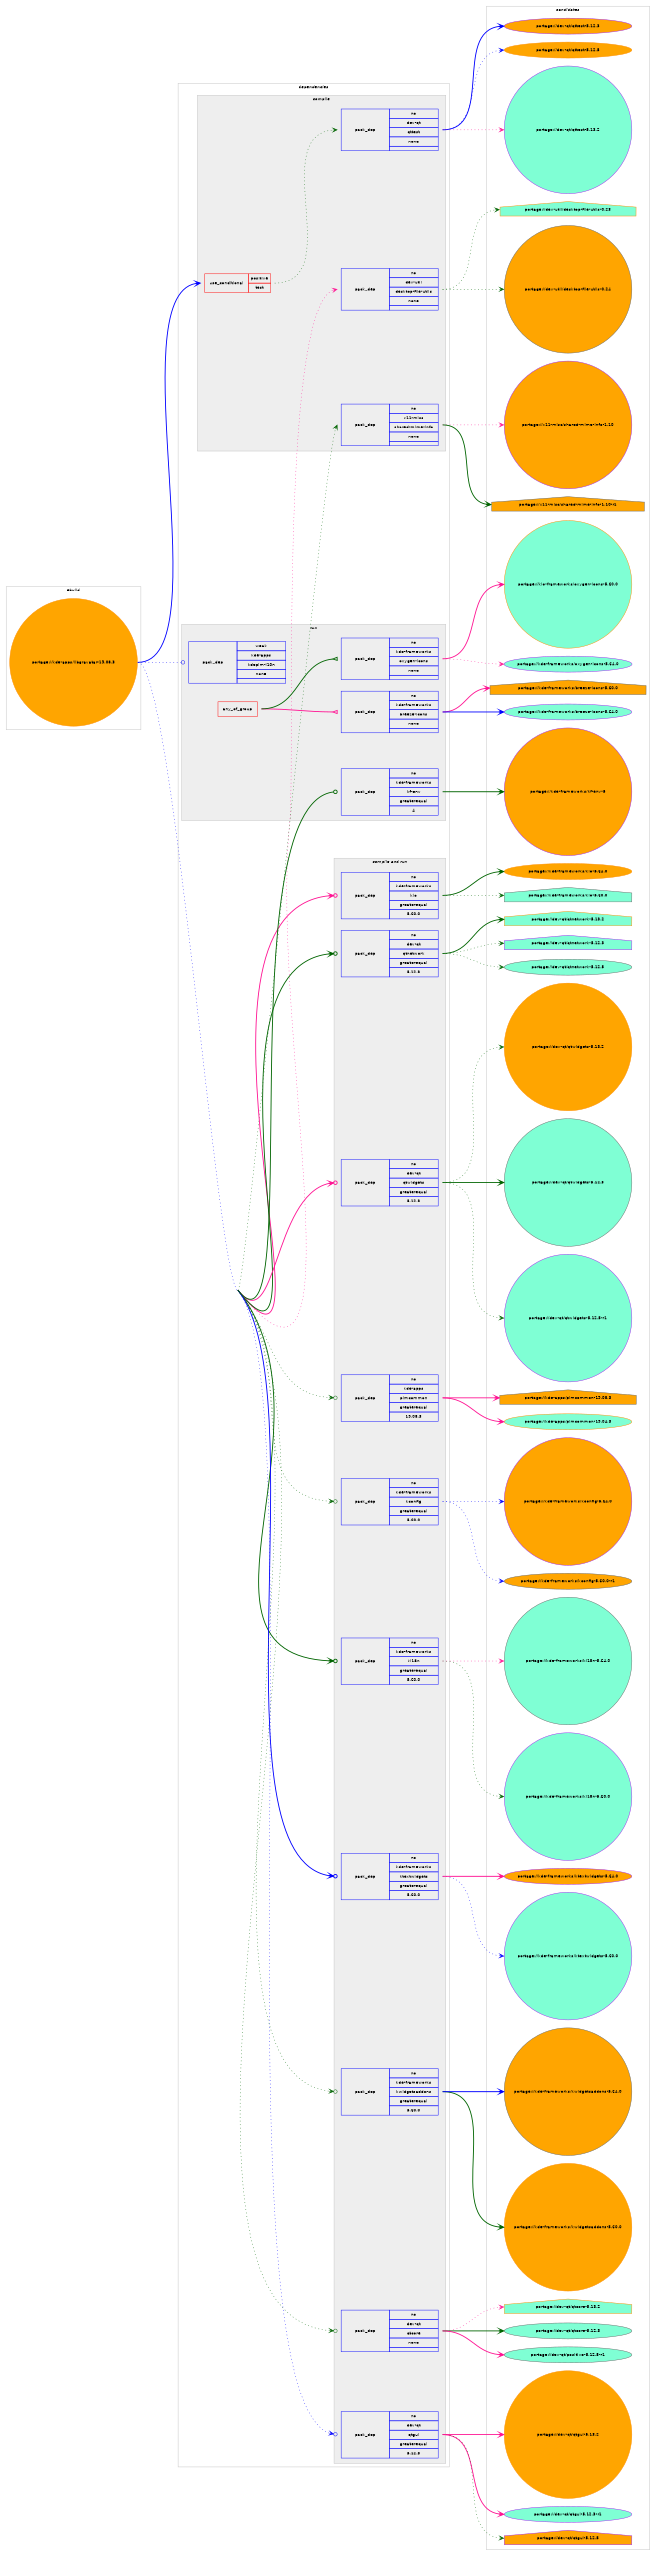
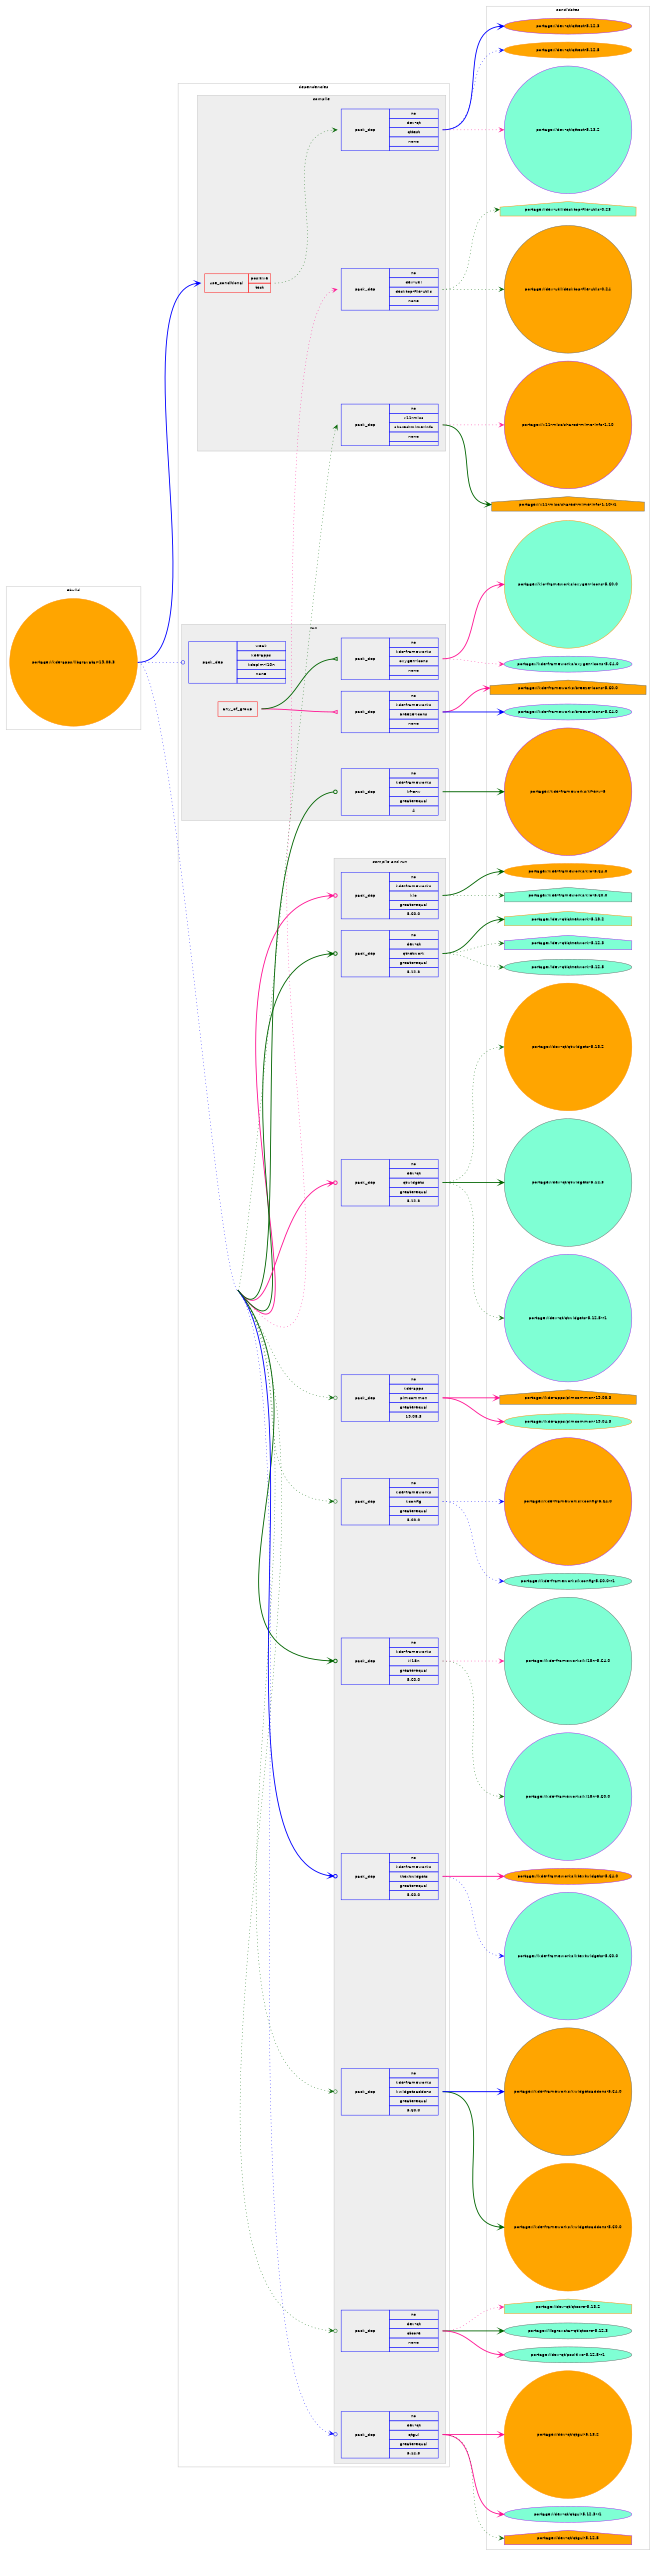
  digraph {
    compound=true
    concentrate=true
    fontname=Helvetica
    fontsize=10
    newrank=true
    rankdir=LR
    ranksep=1.5
    node [color=blue fillcolor=aquamarine fontname=Helvetica fontsize=10 shape=none style=filled]
    edge [arrowhead=vee color=darkgreen headport=w style=bold tailport=e weight=100]
    n1 [color=darkorange fillcolor=orange label="portage://kde-apps/libgravatar-19.08.3" shape=circle width=4]
    n2 [label=<<TABLE BORDER="0" CELLBORDER="1" CELLSPACING="0" CELLPADDING="4" WIDTH="220"><TR><TD ROWSPAN="6" CELLPADDING="30">pack_dep</TD></TR><TR><TD WIDTH="110">no</TD></TR><TR><TD>dev-qt</TD></TR><TR><TD>qttest</TD></TR><TR><TD>none</TD></TR><TR><TD></TD></TR></TABLE>> fillcolor="" style=""]
    n3 [color=red label=<<TABLE BORDER="0" CELLBORDER="1" CELLSPACING="0" CELLPADDING="4"><TR><TD ROWSPAN="3" CELLPADDING="10">use_conditional</TD></TR><TR><TD>positive</TD></TR><TR><TD>test</TD></TR></TABLE>> fillcolor="" style=""]
    n4 [label=<<TABLE BORDER="0" CELLBORDER="1" CELLSPACING="0" CELLPADDING="4" WIDTH="220"><TR><TD ROWSPAN="6" CELLPADDING="30">pack_dep</TD></TR><TR><TD WIDTH="110">no</TD></TR><TR><TD>dev-util</TD></TR><TR><TD>desktop-file-utils</TD></TR><TR><TD>none</TD></TR><TR><TD></TD></TR></TABLE>> fillcolor="" style=""]
    n5 [label=<<TABLE BORDER="0" CELLBORDER="1" CELLSPACING="0" CELLPADDING="4" WIDTH="220"><TR><TD ROWSPAN="6" CELLPADDING="30">pack_dep</TD></TR><TR><TD WIDTH="110">no</TD></TR><TR><TD>x11-misc</TD></TR><TR><TD>shared-mime-info</TD></TR><TR><TD>none</TD></TR><TR><TD></TD></TR></TABLE>> fillcolor="" style=""]
    n6 [label=<<TABLE BORDER="0" CELLBORDER="1" CELLSPACING="0" CELLPADDING="4" WIDTH="220"><TR><TD ROWSPAN="6" CELLPADDING="30">pack_dep</TD></TR><TR><TD WIDTH="110">no</TD></TR><TR><TD>dev-qt</TD></TR><TR><TD>qtcore</TD></TR><TR><TD>none</TD></TR><TR><TD></TD></TR></TABLE>> fillcolor="" style=""]
    n7 [label=<<TABLE BORDER="0" CELLBORDER="1" CELLSPACING="0" CELLPADDING="4" WIDTH="220"><TR><TD ROWSPAN="6" CELLPADDING="30">pack_dep</TD></TR><TR><TD WIDTH="110">no</TD></TR><TR><TD>dev-qt</TD></TR><TR><TD>qtgui</TD></TR><TR><TD>greaterequal</TD></TR><TR><TD>5.12.3</TD></TR></TABLE>> fillcolor="" style=""]
    n8 [label=<<TABLE BORDER="0" CELLBORDER="1" CELLSPACING="0" CELLPADDING="4" WIDTH="220"><TR><TD ROWSPAN="6" CELLPADDING="30">pack_dep</TD></TR><TR><TD WIDTH="110">no</TD></TR><TR><TD>kde-frameworks</TD></TR><TR><TD>kio</TD></TR><TR><TD>greaterequal</TD></TR><TR><TD>5.60.0</TD></TR></TABLE>> fillcolor="" style=""]
    n9 [label=<<TABLE BORDER="0" CELLBORDER="1" CELLSPACING="0" CELLPADDING="4" WIDTH="220"><TR><TD ROWSPAN="6" CELLPADDING="30">pack_dep</TD></TR><TR><TD WIDTH="110">no</TD></TR><TR><TD>dev-qt</TD></TR><TR><TD>qtnetwork</TD></TR><TR><TD>greaterequal</TD></TR><TR><TD>5.12.3</TD></TR></TABLE>> fillcolor="" style=""]
    n10 [label=<<TABLE BORDER="0" CELLBORDER="1" CELLSPACING="0" CELLPADDING="4" WIDTH="220"><TR><TD ROWSPAN="6" CELLPADDING="30">pack_dep</TD></TR><TR><TD WIDTH="110">no</TD></TR><TR><TD>dev-qt</TD></TR><TR><TD>qtwidgets</TD></TR><TR><TD>greaterequal</TD></TR><TR><TD>5.12.3</TD></TR></TABLE>> fillcolor="" style=""]
    n11 [label=<<TABLE BORDER="0" CELLBORDER="1" CELLSPACING="0" CELLPADDING="4" WIDTH="220"><TR><TD ROWSPAN="6" CELLPADDING="30">pack_dep</TD></TR><TR><TD WIDTH="110">no</TD></TR><TR><TD>kde-apps</TD></TR><TR><TD>pimcommon</TD></TR><TR><TD>greaterequal</TD></TR><TR><TD>19.08.3</TD></TR></TABLE>> fillcolor="" style=""]
    n12 [label=<<TABLE BORDER="0" CELLBORDER="1" CELLSPACING="0" CELLPADDING="4" WIDTH="220"><TR><TD ROWSPAN="6" CELLPADDING="30">pack_dep</TD></TR><TR><TD WIDTH="110">no</TD></TR><TR><TD>kde-frameworks</TD></TR><TR><TD>kconfig</TD></TR><TR><TD>greaterequal</TD></TR><TR><TD>5.60.0</TD></TR></TABLE>> fillcolor="" style=""]
    n13 [label=<<TABLE BORDER="0" CELLBORDER="1" CELLSPACING="0" CELLPADDING="4" WIDTH="220"><TR><TD ROWSPAN="6" CELLPADDING="30">pack_dep</TD></TR><TR><TD WIDTH="110">no</TD></TR><TR><TD>kde-frameworks</TD></TR><TR><TD>ki18n</TD></TR><TR><TD>greaterequal</TD></TR><TR><TD>5.60.0</TD></TR></TABLE>> fillcolor="" style=""]
    n14 [label=<<TABLE BORDER="0" CELLBORDER="1" CELLSPACING="0" CELLPADDING="4" WIDTH="220"><TR><TD ROWSPAN="6" CELLPADDING="30">pack_dep</TD></TR><TR><TD WIDTH="110">no</TD></TR><TR><TD>kde-frameworks</TD></TR><TR><TD>ktextwidgets</TD></TR><TR><TD>greaterequal</TD></TR><TR><TD>5.60.0</TD></TR></TABLE>> fillcolor="" style=""]
    n15 [label=<<TABLE BORDER="0" CELLBORDER="1" CELLSPACING="0" CELLPADDING="4" WIDTH="220"><TR><TD ROWSPAN="6" CELLPADDING="30">pack_dep</TD></TR><TR><TD WIDTH="110">no</TD></TR><TR><TD>kde-frameworks</TD></TR><TR><TD>kwidgetsaddons</TD></TR><TR><TD>greaterequal</TD></TR><TR><TD>5.60.0</TD></TR></TABLE>> fillcolor="" style=""]
    n16 [label=<<TABLE BORDER="0" CELLBORDER="1" CELLSPACING="0" CELLPADDING="4" WIDTH="220"><TR><TD ROWSPAN="6" CELLPADDING="30">pack_dep</TD></TR><TR><TD WIDTH="110">weak</TD></TR><TR><TD>kde-apps</TD></TR><TR><TD>kdepim-l10n</TD></TR><TR><TD>none</TD></TR><TR><TD></TD></TR></TABLE>> fillcolor="" style=""]
    n17 [label=<<TABLE BORDER="0" CELLBORDER="1" CELLSPACING="0" CELLPADDING="4" WIDTH="220"><TR><TD ROWSPAN="6" CELLPADDING="30">pack_dep</TD></TR><TR><TD WIDTH="110">no</TD></TR><TR><TD>kde-frameworks</TD></TR><TR><TD>breeze-icons</TD></TR><TR><TD>none</TD></TR><TR><TD></TD></TR></TABLE>> fillcolor="" style=""]
    n18 [label=<<TABLE BORDER="0" CELLBORDER="1" CELLSPACING="0" CELLPADDING="4" WIDTH="220"><TR><TD ROWSPAN="6" CELLPADDING="30">pack_dep</TD></TR><TR><TD WIDTH="110">no</TD></TR><TR><TD>kde-frameworks</TD></TR><TR><TD>oxygen-icons</TD></TR><TR><TD>none</TD></TR><TR><TD></TD></TR></TABLE>> fillcolor="" style=""]
    n19 [color=red label=<<TABLE BORDER="0" CELLBORDER="1" CELLSPACING="0" CELLPADDING="4"><TR><TD CELLPADDING="10">any_of_group</TD></TR></TABLE>> fillcolor="" style=""]
    n20 [label=<<TABLE BORDER="0" CELLBORDER="1" CELLSPACING="0" CELLPADDING="4" WIDTH="220"><TR><TD ROWSPAN="6" CELLPADDING="30">pack_dep</TD></TR><TR><TD WIDTH="110">no</TD></TR><TR><TD>kde-frameworks</TD></TR><TR><TD>kf-env</TD></TR><TR><TD>greaterequal</TD></TR><TR><TD>4</TD></TR></TABLE>> fillcolor="" style=""]
    n21 [color=purple fillcolor=orange label="portage://dev-qt/qttest-5.12.3" shape=ellipse width=4]
    n22 [color=darkorange fillcolor=orange label="portage://dev-qt/qttest-5.12.5" shape=ellipse width=4]
    n23 [color=purple label="portage://dev-qt/qttest-5.13.2" shape=circle width=4]
    n24 [color=darkorange label="portage://dev-util/desktop-file-utils-0.23" shape=house width=4]
    n25 [color=gray40 fillcolor=orange label="portage://dev-util/desktop-file-utils-0.24" shape=circle width=4]
    n26 [color=purple fillcolor=orange label="portage://x11-misc/shared-mime-info-1.10" shape=circle width=4]
    n27 [color=gray40 fillcolor=orange label="portage://x11-misc/shared-mime-info-1.10-r1" shape=house width=4]
-   n28 [color=gray40 label="portage://dev-qt/qtcore-5.12.3" shape=ellipse width=4]
+   n28 [color=gray40 label="portage://libgravatar-qt/qtcore-5.12.3" shape=ellipse width=4]
    n29 [color=gray40 label="portage://dev-qt/positive-5.12.5-r1" shape=ellipse width=4]
    n30 [color=darkorange label="portage://dev-qt/qtcore-5.13.2" shape=house width=4]
    n31 [color=purple label="portage://dev-qt/qtgui-5.12.3-r1" shape=ellipse width=4]
    n32 [color=purple fillcolor=orange label="portage://dev-qt/qtgui-5.12.5" shape=house width=4]
    n33 [color=darkorange fillcolor=orange label="portage://dev-qt/qtgui-5.13.2" shape=circle width=4]
    n34 [color=purple label="portage://dev-qt/qtnetwork-5.12.3" shape=house width=4]
    n35 [color=gray40 label="portage://dev-qt/qtnetwork-5.12.5" shape=ellipse width=4]
    n36 [color=darkorange label="portage://dev-qt/qtnetwork-5.13.2" shape=house width=4]
    n37 [color=gray40 label="portage://dev-qt/qtwidgets-5.12.3" shape=circle width=4]
    n38 [color=purple label="portage://dev-qt/qtwidgets-5.12.5-r1" shape=circle width=4]
    n39 [color=darkorange fillcolor=orange label="portage://dev-qt/qtwidgets-5.13.2" shape=circle width=4]
    n40 [color=darkorange label="portage://kde-apps/pimcommon-19.04.3" shape=ellipse width=4]
    n41 [color=gray40 fillcolor=orange label="portage://kde-apps/pimcommon-19.08.3" shape=house width=4]
-   n42 [color=gray40 fillcolor=orange label="portage://kde-frameworks/kconfig-5.60.0-r1" shape=ellipse width=4]
+   n42 [color=gray40 label="portage://kde-frameworks/kconfig-5.60.0-r1" shape=ellipse width=4]
    n43 [color=purple fillcolor=orange label="portage://kde-frameworks/kconfig-5.64.0" shape=circle width=4]
    n44 [color=purple label="portage://kde-frameworks/ki18n-5.60.0" shape=circle width=4]
    n45 [color=gray40 label="portage://kde-frameworks/ki18n-5.64.0" shape=circle width=4]
    n46 [color=gray40 label="portage://kde-frameworks/kio-5.60.0" shape=house width=4]
    n47 [color=darkorange fillcolor=orange label="portage://kde-frameworks/kio-5.64.0" shape=ellipse width=4]
    n48 [color=purple label="portage://kde-frameworks/ktextwidgets-5.60.0" shape=circle width=4]
    n49 [color=purple fillcolor=orange label="portage://kde-frameworks/ktextwidgets-5.64.0" shape=ellipse width=4]
    n50 [color=darkorange fillcolor=orange label="portage://kde-frameworks/kwidgetsaddons-5.60.0" shape=circle width=4]
    n51 [color=gray40 fillcolor=orange label="portage://kde-frameworks/kwidgetsaddons-5.64.0" shape=circle width=4]
    n52 [color=gray40 fillcolor=orange label="portage://kde-frameworks/breeze-icons-5.60.0" shape=house width=4]
    n53 [color=purple label="portage://kde-frameworks/breeze-icons-5.64.0" shape=ellipse width=4]
    n54 [color=darkorange label="portage://kio-frameworks/oxygen-icons-5.60.0" shape=circle width=4]
    n55 [color=purple label="portage://kde-frameworks/oxygen-icons-5.64.0" shape=ellipse width=4]
    n56 [color=purple fillcolor=orange label="portage://kde-frameworks/kf-env-5" shape=circle width=4]
    subgraph cluster_1 {
      color=gray
      label=<<i>dependencies</i>>
      subgraph cluster_2 {
        color=gray
        fillcolor="#eeeeee"
        label=<<i>compile</i>>
        style=filled
        subgraph sub_3 {
          color=gray
          fillcolor="#eeeeee"
          label=<<i>compile</i>>
          style=filled
          n3
          subgraph sub_4 {
            color=gray
            fillcolor="#eeeeee"
            label=<<i>compile</i>>
            style=filled
            n2
          }
        }
        subgraph sub_5 {
          color=gray
          fillcolor="#eeeeee"
          label=<<i>compile</i>>
          style=filled
          n4
        }
        subgraph sub_6 {
          color=gray
          fillcolor="#eeeeee"
          label=<<i>compile</i>>
          style=filled
          n5
        }
      }
      subgraph cluster_7 {
        color=gray
        fillcolor="#eeeeee"
        label=<<i>compile and run</i>>
        style=filled
        subgraph sub_8 {
          color=gray
          fillcolor="#eeeeee"
          label=<<i>compile and run</i>>
          style=filled
          n6
        }
        subgraph sub_9 {
          color=gray
          fillcolor="#eeeeee"
          label=<<i>compile and run</i>>
          style=filled
          n7
        }
        subgraph sub_10 {
          color=gray
          fillcolor="#eeeeee"
          label=<<i>compile and run</i>>
          style=filled
          n8
        }
        subgraph sub_11 {
          color=gray
          fillcolor="#eeeeee"
          label=<<i>compile and run</i>>
          style=filled
          n9
        }
        subgraph sub_12 {
          color=gray
          fillcolor="#eeeeee"
          label=<<i>compile and run</i>>
          style=filled
          n10
        }
        subgraph sub_13 {
          color=gray
          fillcolor="#eeeeee"
          label=<<i>compile and run</i>>
          style=filled
          n11
        }
        subgraph sub_14 {
          color=gray
          fillcolor="#eeeeee"
          label=<<i>compile and run</i>>
          style=filled
          n12
        }
        subgraph sub_15 {
          color=gray
          fillcolor="#eeeeee"
          label=<<i>compile and run</i>>
          style=filled
          n13
        }
        subgraph sub_16 {
          color=gray
          fillcolor="#eeeeee"
          label=<<i>compile and run</i>>
          style=filled
          n14
        }
        subgraph sub_17 {
          color=gray
          fillcolor="#eeeeee"
          label=<<i>compile and run</i>>
          style=filled
          n15
        }
      }
      subgraph cluster_18 {
        color=gray
        fillcolor="#eeeeee"
        label=<<i>run</i>>
        style=filled
        subgraph sub_19 {
          color=gray
          fillcolor="#eeeeee"
          label=<<i>run</i>>
          style=filled
          n16
        }
        subgraph sub_20 {
          color=gray
          fillcolor="#eeeeee"
          label=<<i>run</i>>
          style=filled
          n19
          subgraph sub_21 {
            color=gray
            fillcolor="#eeeeee"
            label=<<i>run</i>>
            style=filled
            n17
          }
          subgraph sub_22 {
            color=gray
            fillcolor="#eeeeee"
            label=<<i>run</i>>
            style=filled
            n18
          }
        }
        subgraph sub_23 {
          color=gray
          fillcolor="#eeeeee"
          label=<<i>run</i>>
          style=filled
          n20
        }
      }
    }
    subgraph cluster_24 {
      color=gray
      label=<<i>ebuild</i>>
      rank=same
      n1
    }
    subgraph cluster_25 {
      color=gray
      label=<<i>candidates</i>>
      rank=same
      subgraph sub_26 {
        color=black
        label=<<i>candidates</i>>
        nodesep=1
        rank=same
        n21
        n22
        n23
      }
      subgraph sub_27 {
        color=black
        label=<<i>candidates</i>>
        nodesep=1
        rank=same
        n24
        n25
      }
      subgraph sub_28 {
        color=black
        label=<<i>candidates</i>>
        nodesep=1
        rank=same
        n26
        n27
      }
      subgraph sub_29 {
        color=black
        label=<<i>candidates</i>>
        nodesep=1
        rank=same
        n28
        n29
        n30
      }
      subgraph sub_30 {
        color=black
        label=<<i>candidates</i>>
        nodesep=1
        rank=same
        n31
        n32
        n33
      }
      subgraph sub_31 {
        color=black
        label=<<i>candidates</i>>
        nodesep=1
        rank=same
        n34
        n35
        n36
      }
      subgraph sub_32 {
        color=black
        label=<<i>candidates</i>>
        nodesep=1
        rank=same
        n37
        n38
        n39
      }
      subgraph sub_33 {
        color=black
        label=<<i>candidates</i>>
        nodesep=1
        rank=same
        n40
        n41
      }
      subgraph sub_34 {
        color=black
        label=<<i>candidates</i>>
        nodesep=1
        rank=same
        n42
        n43
      }
      subgraph sub_35 {
        color=black
        label=<<i>candidates</i>>
        nodesep=1
        rank=same
        n44
        n45
      }
      subgraph sub_36 {
        color=black
        label=<<i>candidates</i>>
        nodesep=1
        rank=same
        n46
        n47
      }
      subgraph sub_37 {
        color=black
        label=<<i>candidates</i>>
        nodesep=1
        rank=same
        n48
        n49
      }
      subgraph sub_38 {
        color=black
        label=<<i>candidates</i>>
        nodesep=1
        rank=same
        n50
        n51
      }
      subgraph sub_39 {
        color=black
        label=<<i>candidates</i>>
        nodesep=1
        rank=same
        n52
        n53
      }
      subgraph sub_40 {
        color=black
        label=<<i>candidates</i>>
        nodesep=1
        rank=same
        n54
        n55
      }
      subgraph sub_41 {
        color=black
        label=<<i>candidates</i>>
        nodesep=1
        rank=same
        n56
      }
      subgraph sub_42 {
        color=black
        label=<<i>candidates</i>>
        nodesep=1
        rank=same
      }
    }
    n1 -> n3 [color=blue weight=20]
    n1 -> n4 [color=deeppink style=dotted weight=20]
    n1 -> n5 [style=dotted weight=20]
    n1 -> n6 [arrowhead=odotvee style=dotted weight=20]
    n1 -> n7 [arrowhead=odotvee color=blue style=dotted weight=20]
    n1 -> n8 [arrowhead=odotvee color=deeppink weight=20]
    n1 -> n9 [arrowhead=odotvee weight=20]
    n1 -> n10 [arrowhead=odotvee color=deeppink weight=20]
    n1 -> n11 [arrowhead=odotvee style=dotted weight=20]
    n1 -> n12 [arrowhead=odotvee style=dotted weight=20]
    n1 -> n13 [arrowhead=odotvee weight=20]
    n1 -> n14 [arrowhead=odotvee color=blue weight=20]
    n1 -> n15 [arrowhead=odotvee style=dotted weight=20]
    n1 -> n16 [arrowhead=odot color=blue style=dotted weight=20]
    n1 -> n20 [arrowhead=odot weight=20]
    n2 -> n21 [color=blue]
    n2 -> n22 [color=blue style=dotted]
    n2 -> n23 [color=deeppink style=dotted]
    n3 -> n2 [style=dotted weight=20]
    n4 -> n24 [style=dotted]
    n4 -> n25 [style=dotted]
    n5 -> n26 [color=deeppink style=dotted]
    n5 -> n27
    n6 -> n28
    n6 -> n29 [color=deeppink]
    n6 -> n30 [color=deeppink style=dotted]
    n7 -> n31 [color=deeppink]
    n7 -> n32 [style=dotted]
    n7 -> n33 [color=deeppink]
    n8 -> n46 [style=dotted]
    n8 -> n47
    n9 -> n34 [style=dotted]
    n9 -> n35 [style=dotted]
    n9 -> n36
    n10 -> n37
    n10 -> n38 [style=dotted]
    n10 -> n39 [style=dotted]
    n11 -> n40 [color=deeppink]
    n11 -> n41 [color=deeppink]
    n12 -> n42 [color=blue style=dotted]
    n12 -> n43 [color=blue style=dotted]
    n13 -> n44 [style=dotted]
    n13 -> n45 [color=deeppink style=dotted]
    n14 -> n48 [color=blue style=dotted]
    n14 -> n49 [color=deeppink]
    n15 -> n50
    n15 -> n51 [color=blue]
    n17 -> n52 [color=deeppink]
    n17 -> n53 [color=blue]
    n18 -> n54 [color=deeppink]
    n18 -> n55 [color=deeppink style=dotted]
    n19 -> n17 [arrowhead=oinv color=deeppink weight=20]
    n19 -> n18 [arrowhead=oinv weight=20]
    n20 -> n56
  }
